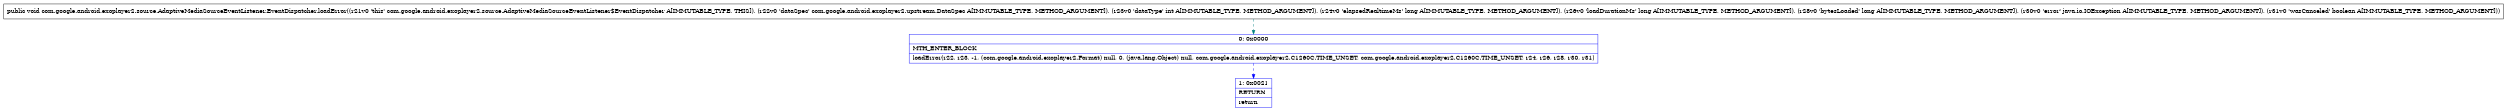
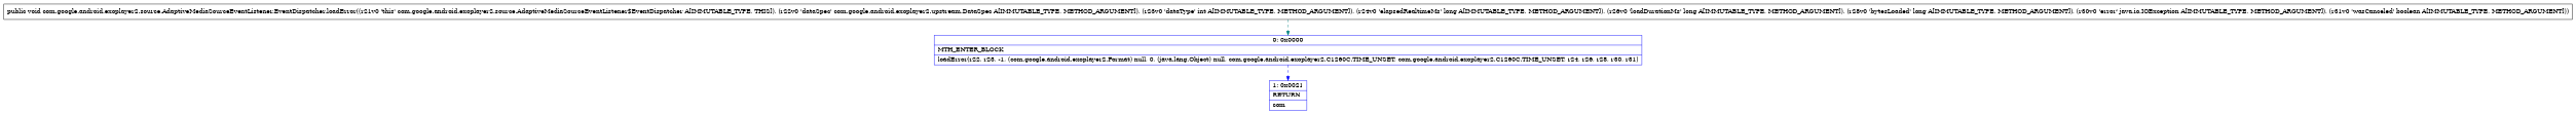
  digraph {
    node [shape=record color=blue]
    edge [style=dashed]
    n1 [label="{0\:\ 0x0000|MTH_ENTER_BLOCK\l|loadError(r22, r23, \-1, (com.google.android.exoplayer2.Format) null, 0, (java.lang.Object) null, com.google.android.exoplayer2.C1260C.TIME_UNSET, com.google.android.exoplayer2.C1260C.TIME_UNSET, r24, r26, r28, r30, r31)\l}"]
-   n2 [label="{1\:\ 0x0021|RETURN\l|return\l}"]
+   n2 [label="{1\:\ 0x0021|RETURN\l|com\l}"]
    n3 [label="{public void com.google.android.exoplayer2.source.AdaptiveMediaSourceEventListener.EventDispatcher.loadError((r21v0 'this' com.google.android.exoplayer2.source.AdaptiveMediaSourceEventListener$EventDispatcher A[IMMUTABLE_TYPE, THIS]), (r22v0 'dataSpec' com.google.android.exoplayer2.upstream.DataSpec A[IMMUTABLE_TYPE, METHOD_ARGUMENT]), (r23v0 'dataType' int A[IMMUTABLE_TYPE, METHOD_ARGUMENT]), (r24v0 'elapsedRealtimeMs' long A[IMMUTABLE_TYPE, METHOD_ARGUMENT]), (r26v0 'loadDurationMs' long A[IMMUTABLE_TYPE, METHOD_ARGUMENT]), (r28v0 'bytesLoaded' long A[IMMUTABLE_TYPE, METHOD_ARGUMENT]), (r30v0 'error' java.io.IOException A[IMMUTABLE_TYPE, METHOD_ARGUMENT]), (r31v0 'wasCanceled' boolean A[IMMUTABLE_TYPE, METHOD_ARGUMENT])) }" color=black]
    n1 -> n2 [color=blue]
    n3 -> n1 [color=teal]
  }
